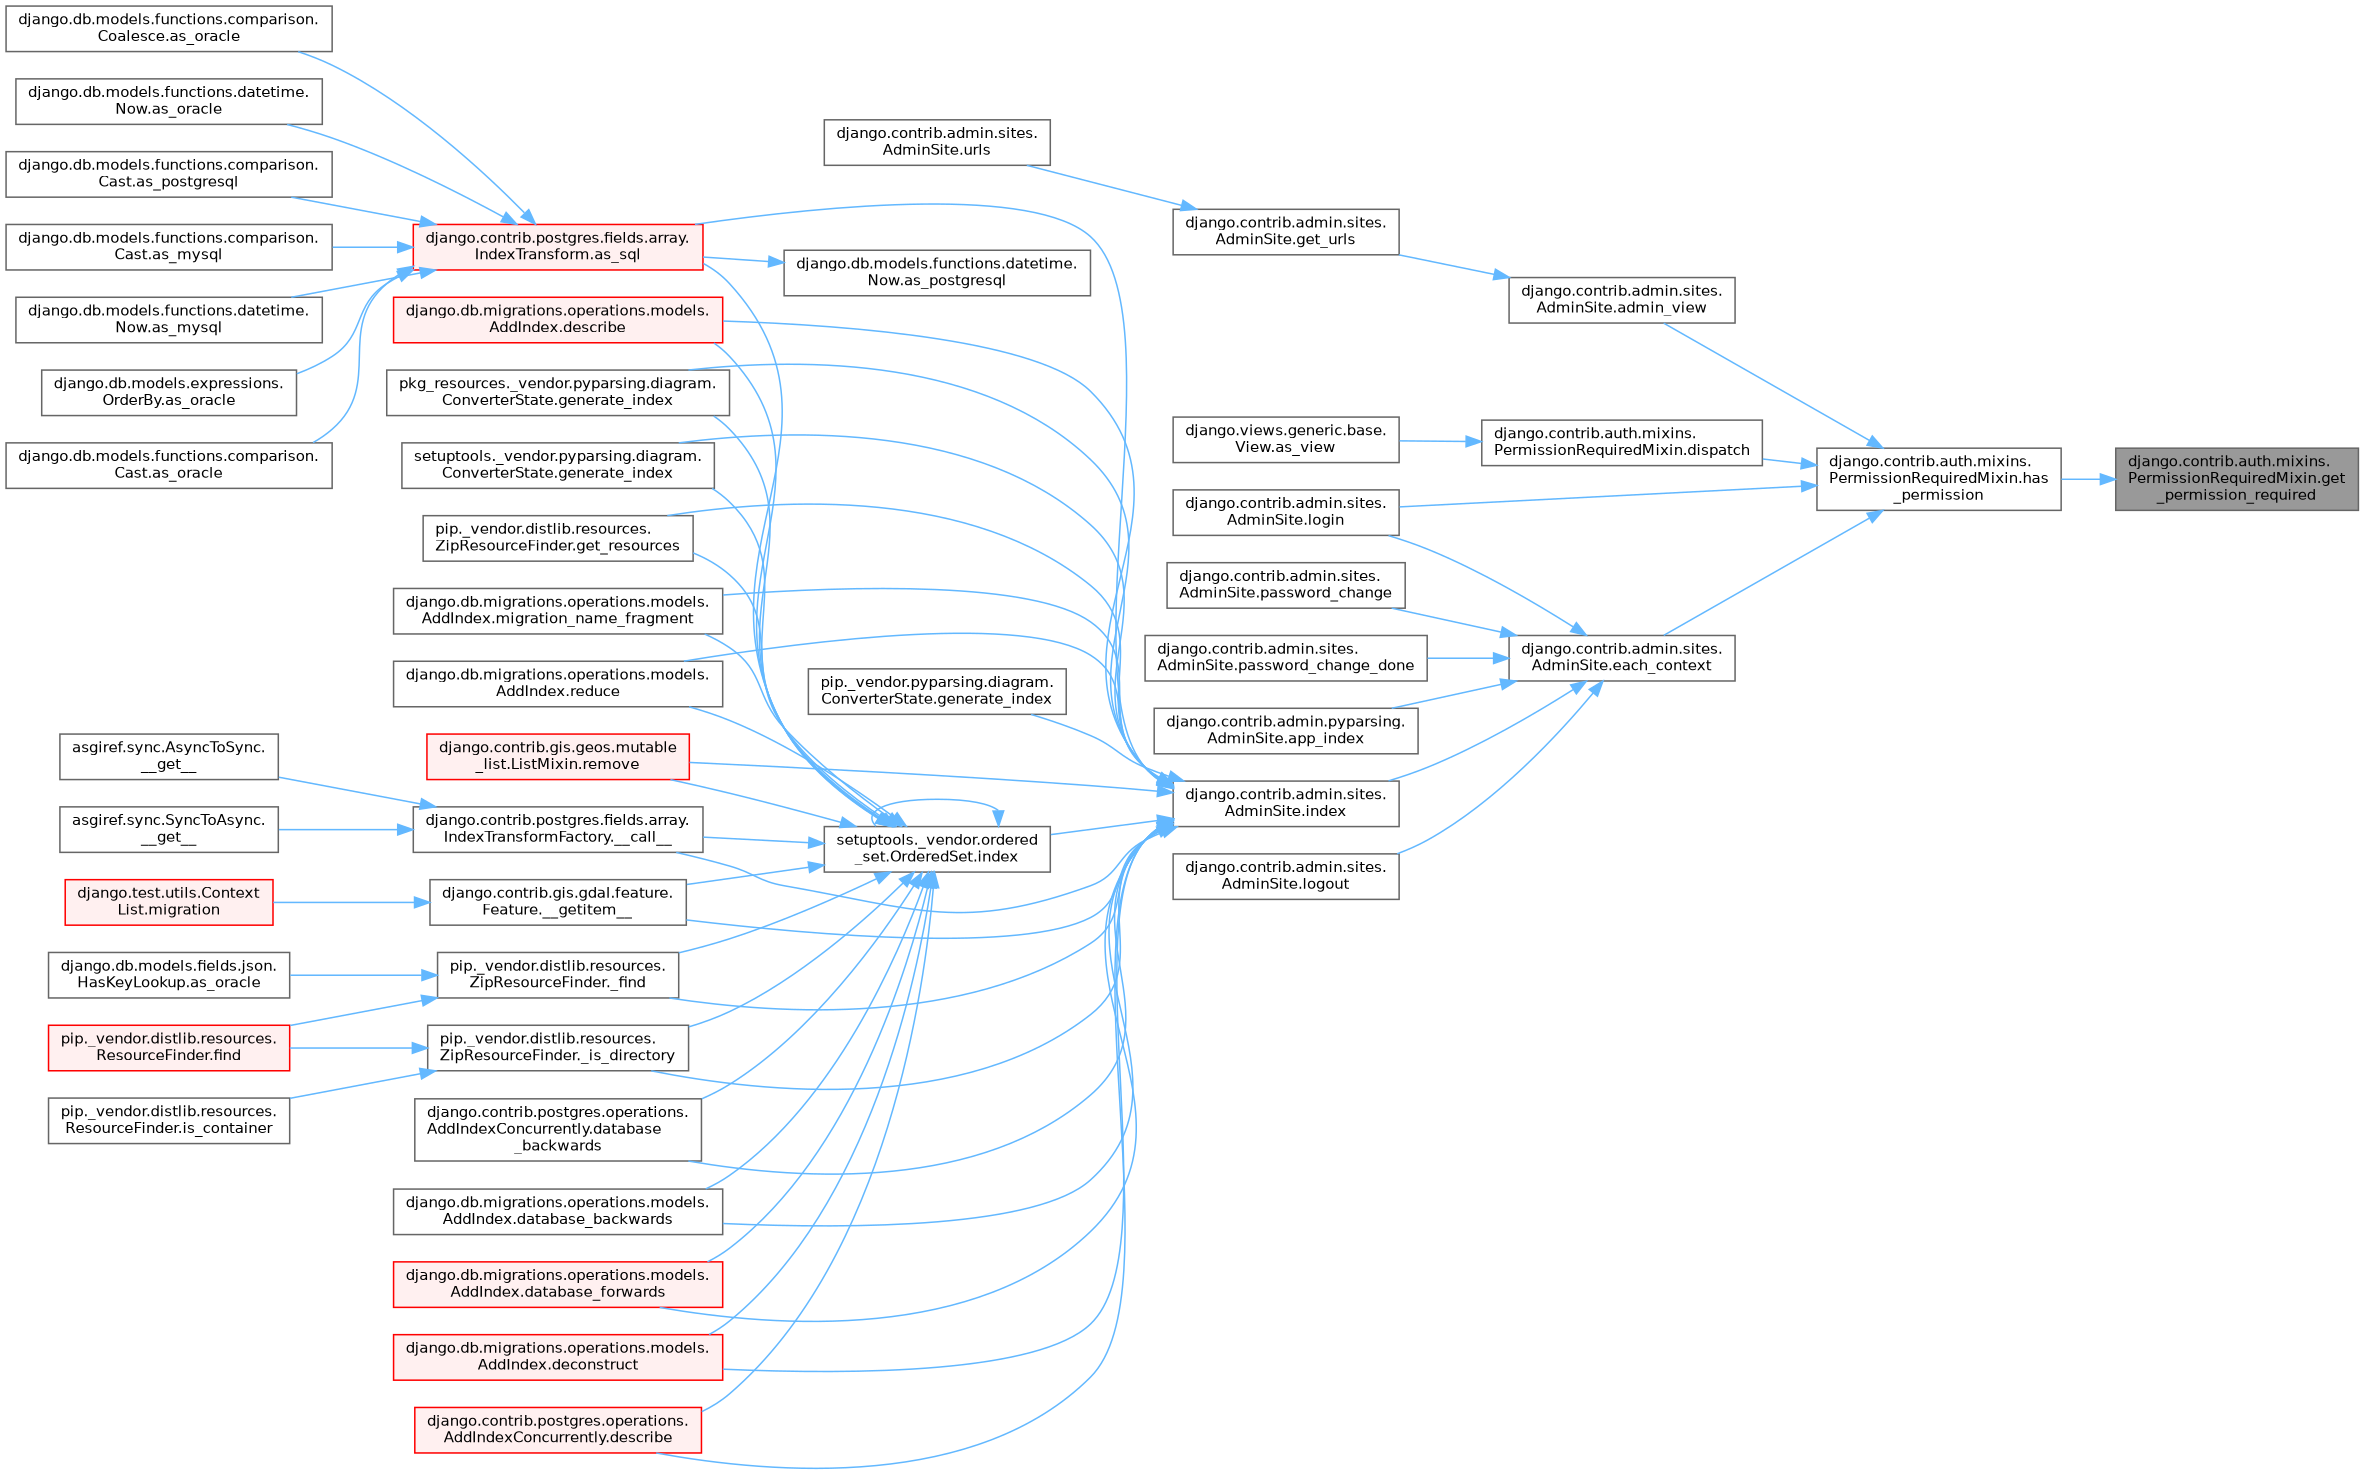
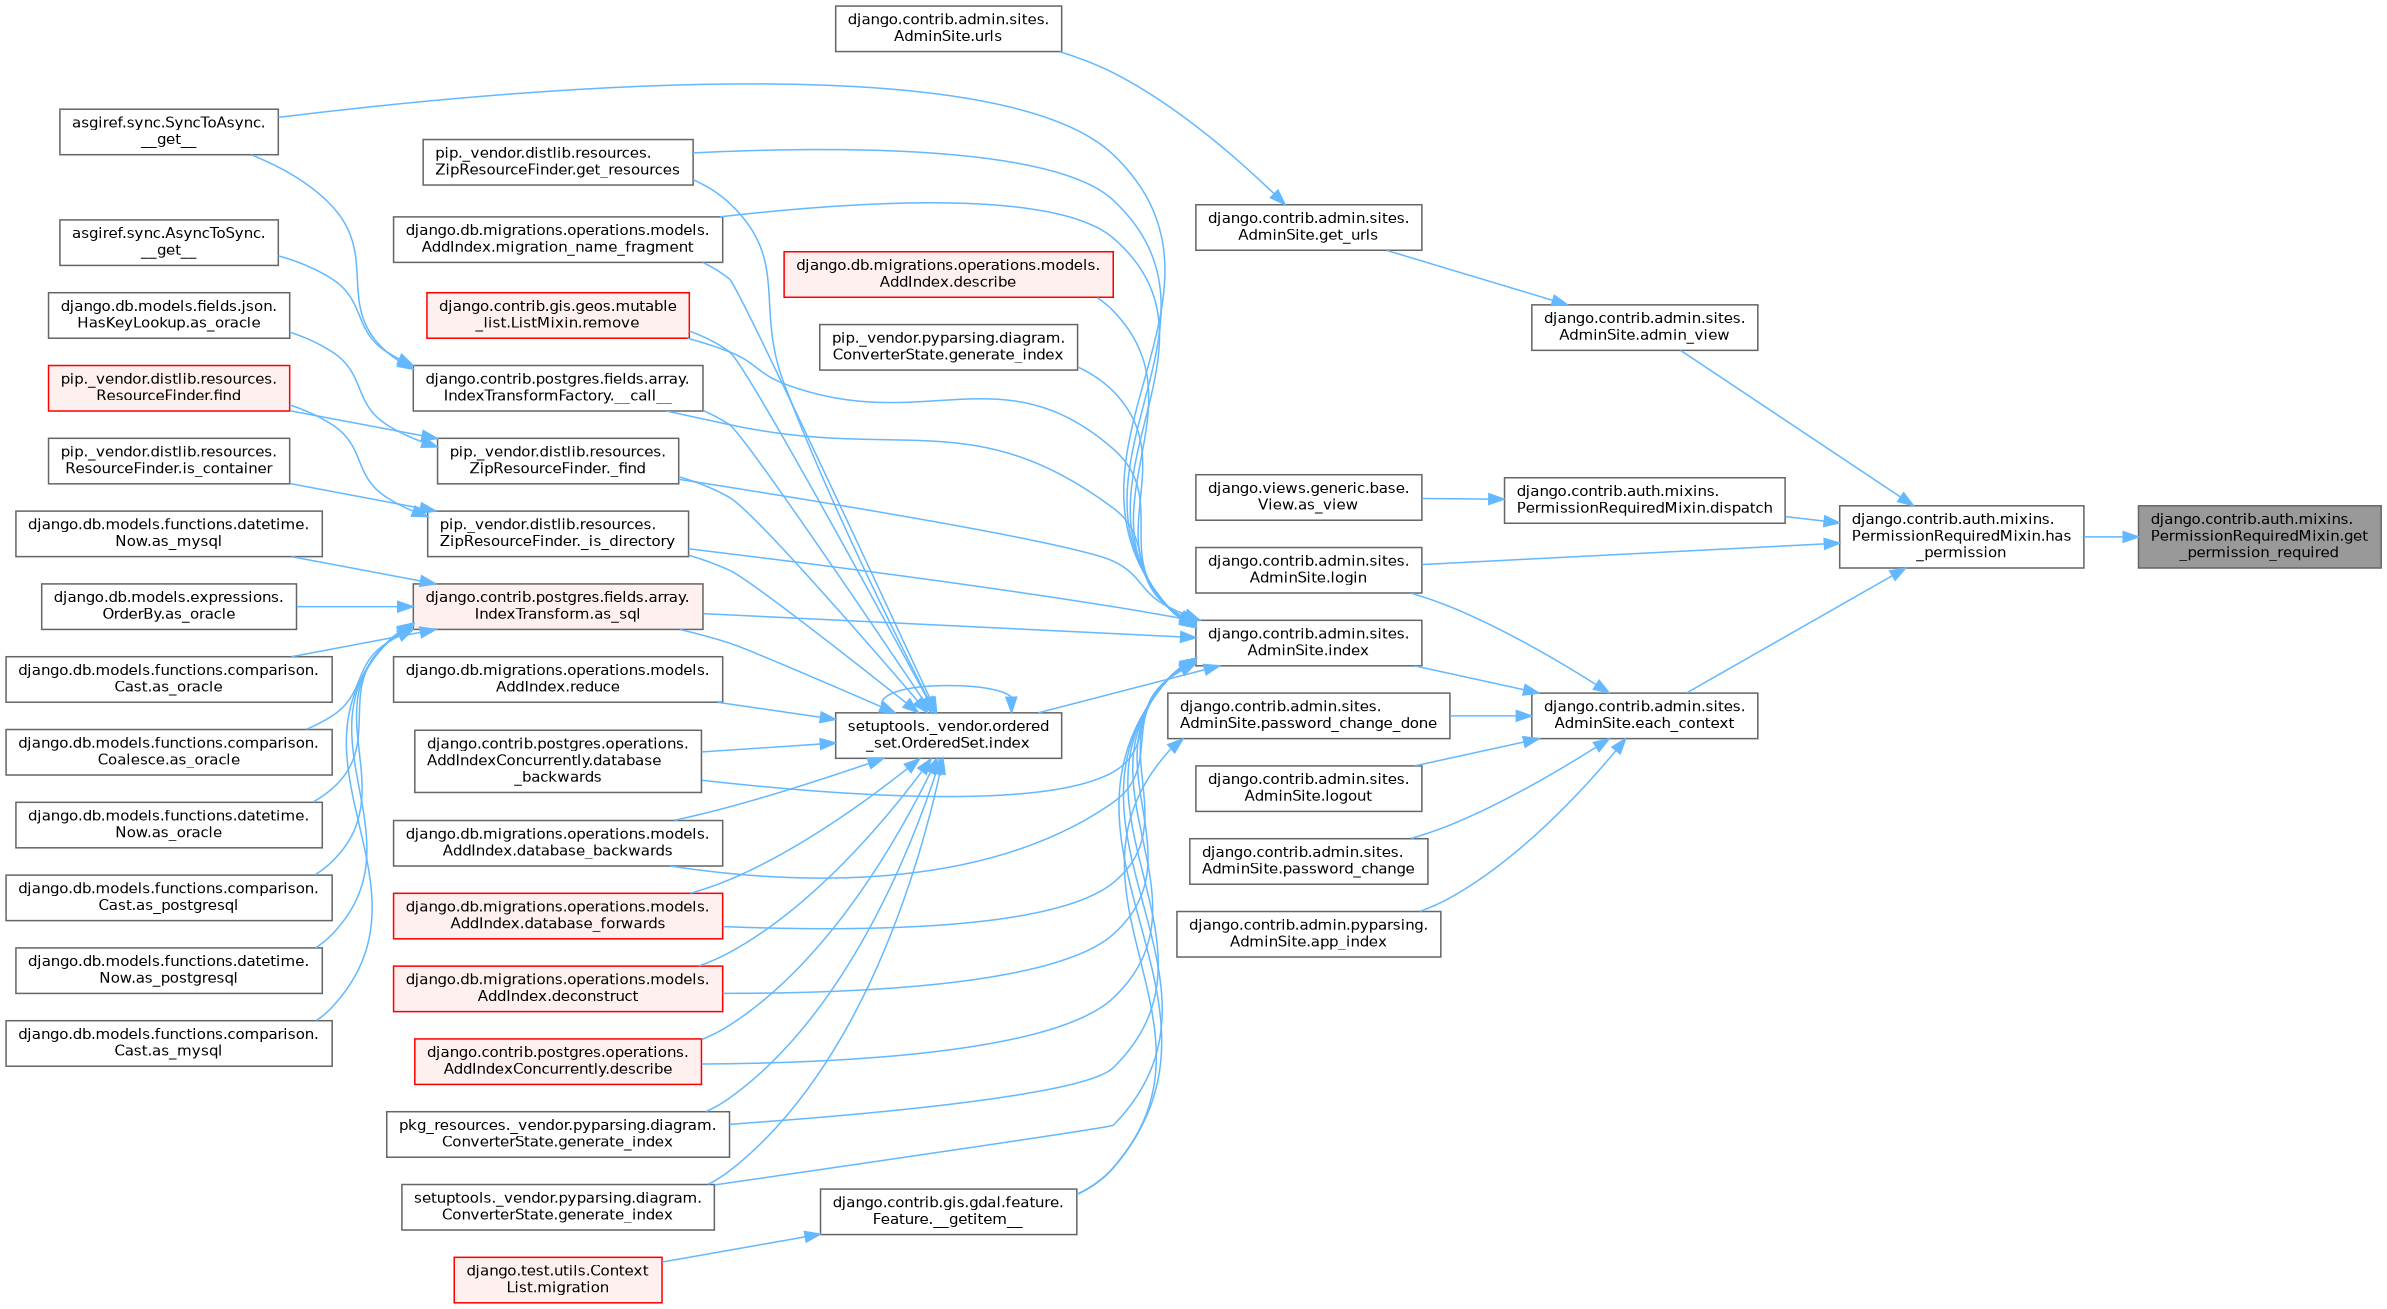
  digraph {
    rankdir=RL
    node [color=grey40 fillcolor=white fontname=Helvetica fontsize=10 shape=box style=filled]
    edge [color=steelblue1 dir=back fontname=Helvetica fontsize=10 labelfontname=Helvetica labelfontsize=10 style=solid]
    n1 [color=gray40 fillcolor=grey60 fontcolor=black height=0.2 label="django.contrib.auth.mixins.\lPermissionRequiredMixin.get\l_permission_required" width=0.4]
    n2 [height=0.2 label="django.contrib.auth.mixins.\lPermissionRequiredMixin.has\l_permission" width=0.4]
    n3 [height=0.2 label="django.contrib.admin.sites.\lAdminSite.admin_view" width=0.4]
    n4 [height=0.2 label="django.contrib.auth.mixins.\lPermissionRequiredMixin.dispatch" width=0.4]
    n5 [height=0.2 label="django.contrib.admin.sites.\lAdminSite.each_context" width=0.4]
    n6 [height=0.2 label="django.contrib.admin.sites.\lAdminSite.login" width=0.4]
    n7 [height=0.2 label="django.contrib.admin.sites.\lAdminSite.get_urls" width=0.4]
    n8 [height=0.2 label="django.views.generic.base.\lView.as_view" width=0.4]
    n9 [height=0.2 label="django.contrib.admin.pyparsing.\lAdminSite.app_index" width=0.4]
    n10 [height=0.2 label="django.contrib.admin.sites.\lAdminSite.index" width=0.4]
    n11 [height=0.2 label="django.contrib.admin.sites.\lAdminSite.logout" width=0.4]
    n12 [height=0.2 label="django.contrib.admin.sites.\lAdminSite.password_change" width=0.4]
    n13 [height=0.2 label="django.contrib.admin.sites.\lAdminSite.password_change_done" width=0.4]
    n14 [height=0.2 label="django.contrib.admin.sites.\lAdminSite.urls" width=0.4]
    n15 [height=0.2 label="django.contrib.postgres.fields.array.\lIndexTransformFactory.__call__" width=0.4]
    n16 [height=0.2 label="django.contrib.gis.gdal.feature.\lFeature.__getitem__" width=0.4]
    n17 [height=0.2 label="pip._vendor.distlib.resources.\lZipResourceFinder._find" width=0.4]
    n18 [height=0.2 label="pip._vendor.distlib.resources.\lZipResourceFinder._is_directory" width=0.4]
-   n19 [color=red fillcolor="#FFF0F0" height=0.2 label="django.contrib.postgres.fields.array.\lIndexTransform.as_sql" width=0.4]
+   n19 [fillcolor="#FFF0F0" height=0.2 label="django.contrib.postgres.fields.array.\lIndexTransform.as_sql" width=0.4]
    n20 [height=0.2 label="django.contrib.postgres.operations.\lAddIndexConcurrently.database\l_backwards" width=0.4]
    n21 [height=0.2 label="django.db.migrations.operations.models.\lAddIndex.database_backwards" width=0.4]
    n22 [color=red fillcolor="#FFF0F0" height=0.2 label="django.db.migrations.operations.models.\lAddIndex.database_forwards" width=0.4]
    n23 [color=red fillcolor="#FFF0F0" height=0.2 label="django.db.migrations.operations.models.\lAddIndex.deconstruct" width=0.4]
    n24 [color=red fillcolor="#FFF0F0" height=0.2 label="django.contrib.postgres.operations.\lAddIndexConcurrently.describe" width=0.4]
    n25 [color=red fillcolor="#FFF0F0" height=0.2 label="django.db.migrations.operations.models.\lAddIndex.describe" width=0.4]
    n26 [height=0.2 label="pip._vendor.pyparsing.diagram.\lConverterState.generate_index" width=0.4]
    n27 [height=0.2 label="pkg_resources._vendor.pyparsing.diagram.\lConverterState.generate_index" width=0.4]
    n28 [height=0.2 label="setuptools._vendor.pyparsing.diagram.\lConverterState.generate_index" width=0.4]
    n29 [height=0.2 label="pip._vendor.distlib.resources.\lZipResourceFinder.get_resources" width=0.4]
    n30 [height=0.2 label="setuptools._vendor.ordered\l_set.OrderedSet.index" width=0.4]
    n31 [height=0.2 label="django.db.migrations.operations.models.\lAddIndex.migration_name_fragment" width=0.4]
    n32 [height=0.2 label="django.db.migrations.operations.models.\lAddIndex.reduce" width=0.4]
    n33 [color=red fillcolor="#FFF0F0" height=0.2 label="django.contrib.gis.geos.mutable\l_list.ListMixin.remove" width=0.4]
    n34 [height=0.2 label="asgiref.sync.AsyncToSync.\l__get__" width=0.4]
    n35 [height=0.2 label="asgiref.sync.SyncToAsync.\l__get__" width=0.4]
    n36 [color=red fillcolor="#FFF0F0" height=0.2 label="django.test.utils.Context\lList.migration" width=0.4]
    n37 [color=red fillcolor="#FFF0F0" height=0.2 label="pip._vendor.distlib.resources.\lResourceFinder.find" width=0.4]
    n38 [height=0.2 label="django.db.models.fields.json.\lHasKeyLookup.as_oracle" width=0.4]
    n39 [height=0.2 label="pip._vendor.distlib.resources.\lResourceFinder.is_container" width=0.4]
    n40 [height=0.2 label="django.db.models.functions.comparison.\lCast.as_mysql" width=0.4]
    n41 [height=0.2 label="django.db.models.functions.datetime.\lNow.as_mysql" width=0.4]
    n42 [height=0.2 label="django.db.models.expressions.\lOrderBy.as_oracle" width=0.4]
    n43 [height=0.2 label="django.db.models.functions.comparison.\lCast.as_oracle" width=0.4]
    n44 [height=0.2 label="django.db.models.functions.comparison.\lCoalesce.as_oracle" width=0.4]
    n45 [height=0.2 label="django.db.models.functions.datetime.\lNow.as_oracle" width=0.4]
    n46 [height=0.2 label="django.db.models.functions.comparison.\lCast.as_postgresql" width=0.4]
    n47 [height=0.2 label="django.db.models.functions.datetime.\lNow.as_postgresql" width=0.4]
    n1 -> n2
    n2 -> n3
    n2 -> n4
    n2 -> n5
    n2 -> n6
    n3 -> n7
    n4 -> n8
    n5 -> n6
    n5 -> n9
    n5 -> n10
    n5 -> n11
    n5 -> n12
    n5 -> n13
    n7 -> n14
    n10 -> n15
    n10 -> n16
    n10 -> n17
    n10 -> n18
    n10 -> n19
    n10 -> n20
    n10 -> n21
    n10 -> n22
    n10 -> n23
    n10 -> n24
    n10 -> n25
    n10 -> n26
    n10 -> n27
    n10 -> n28
    n10 -> n29
    n10 -> n30
    n10 -> n31
-   n10 -> n32
+   n10 -> n35
    n10 -> n33
    n15 -> n34
    n15 -> n35
    n16 -> n36
    n17 -> n37
    n17 -> n38
    n18 -> n37
    n18 -> n39
    n19 -> n40
    n19 -> n41
    n19 -> n42
    n19 -> n43
    n19 -> n44
    n19 -> n45
    n19 -> n46
-   n47 -> n19
+   n19 -> n47
    n30 -> n15
-   n30 -> n16
+   n13 -> n16
    n30 -> n17
    n30 -> n18
    n30 -> n19
    n30 -> n20
    n30 -> n21
    n30 -> n22
    n30 -> n23
    n30 -> n24
-   n30 -> n25
    n30 -> n27
    n30 -> n28
    n30 -> n29
    n30 -> n30
    n30 -> n31
    n30 -> n32
    n30 -> n33
  }
